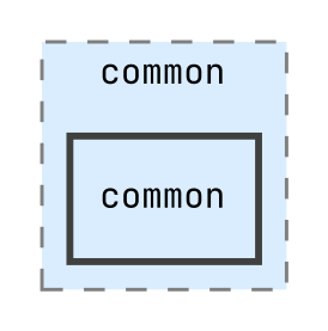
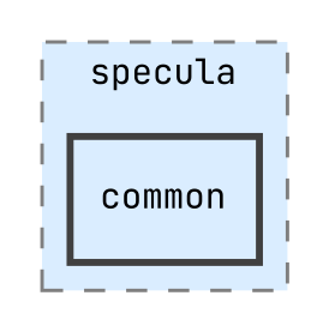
  digraph {
    compound=true
    fontname="JetBrains Mono"
    n1 [color=grey25 fillcolor="#daedff" fontname="JetBrains Mono" fontsize=10 label=common shape=box style="filled,bold,"]
    subgraph cluster_1 {
      bgcolor="#daedff"
      fontsize=10
-     label=common
+     label=specula
      pencolor=grey50
      style="filled,dashed,"
      n1
    }
  }
